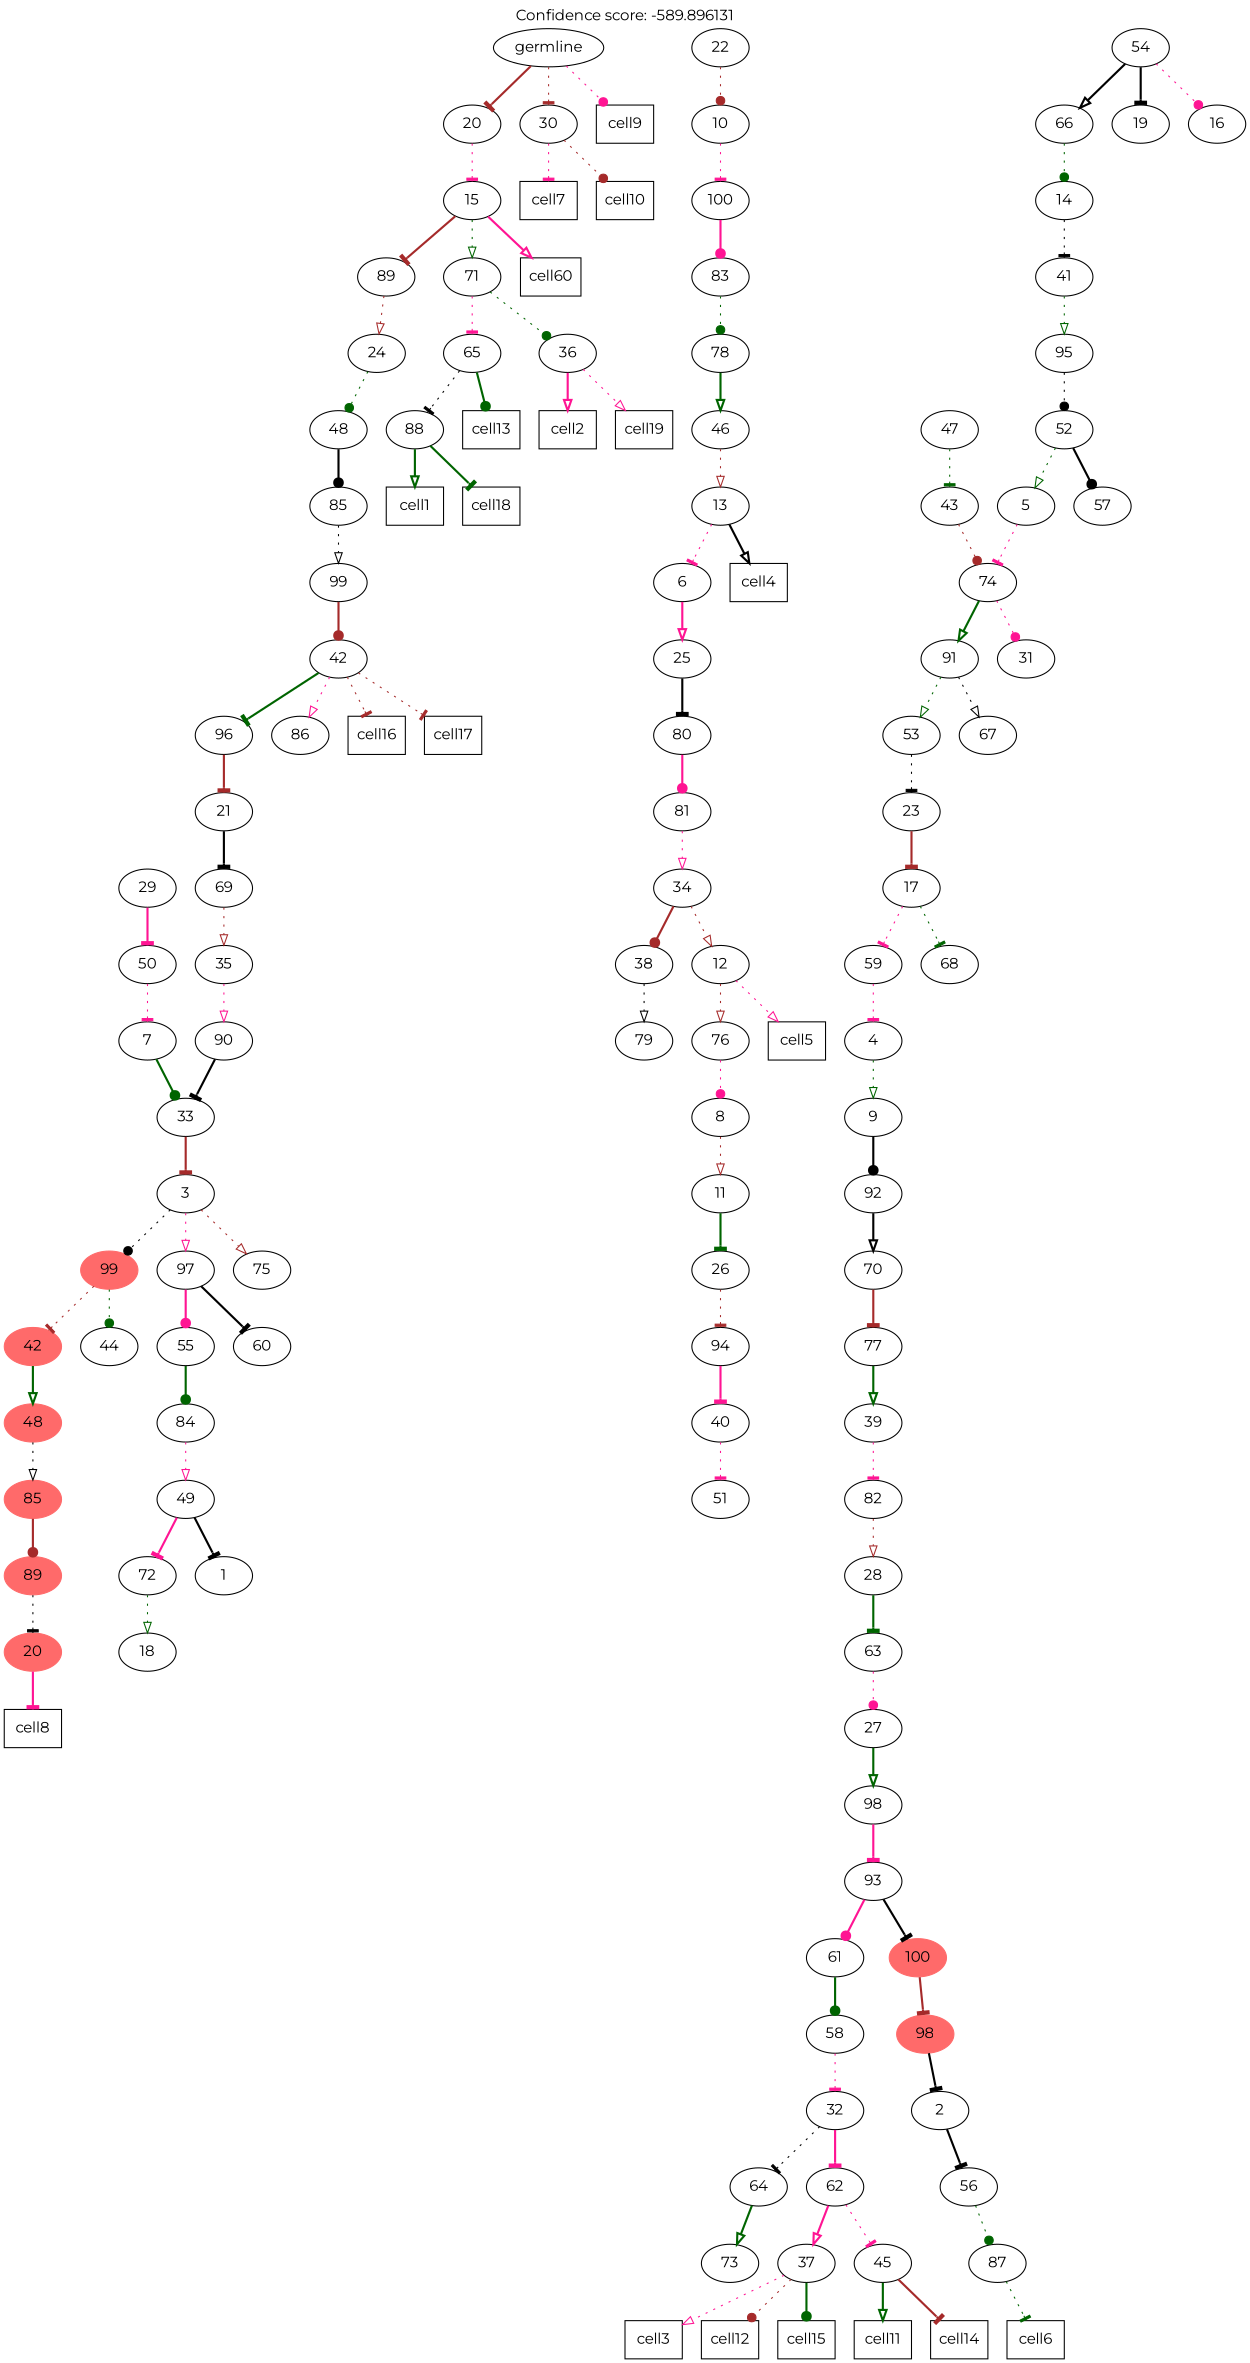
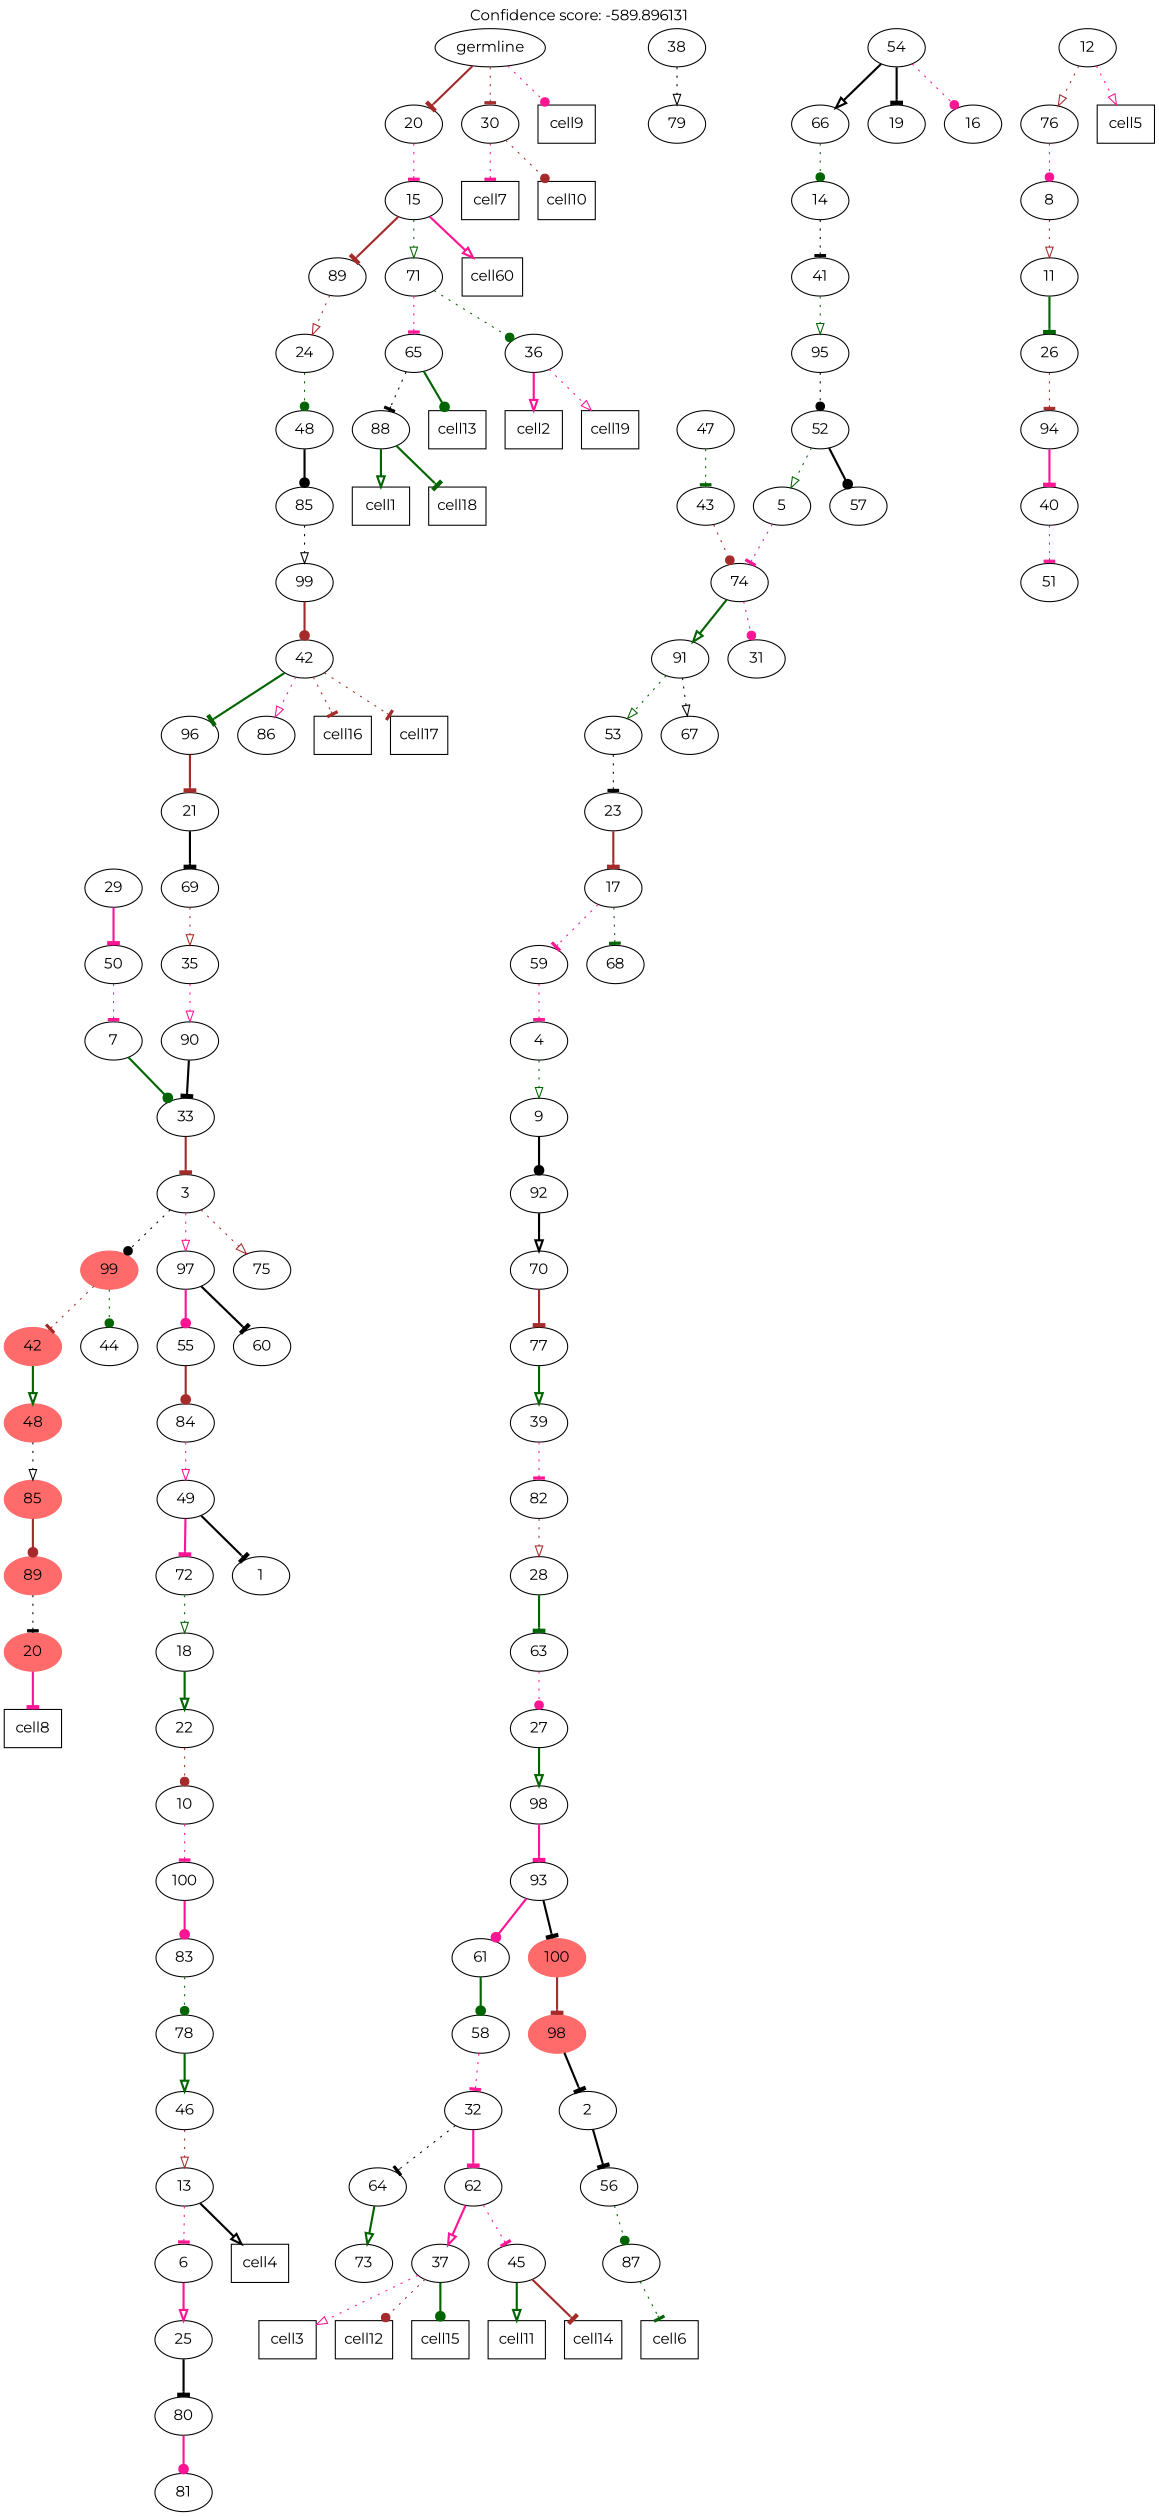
  digraph {
    fontname=Montserrat
    label="Confidence score: -589.896131"
    labelloc=t
    node [fontname=Montserrat]
    edge [arrowhead=tee color=deeppink fontname=Montserrat style=dotted]
    n1 [color=indianred1 label=89 style=filled]
    n2 [color=indianred1 label=20 style=filled]
    cell8 [shape=box]
    n4 [color=indianred1 label=85 style=filled]
    n5 [color=indianred1 label=48 style=filled]
    n6 [color=indianred1 label=42 style=filled]
    n7 [color=indianred1 label=99 style=filled]
    n8 [label=44]
    n9 [label=38]
    n10 [label=79]
    n11 [label=64]
    n12 [label=73]
    n13 [label=62]
    n14 [label=37]
    n15 [label=45]
    cell3 [shape=box]
    cell12 [shape=box]
    cell15 [shape=box]
    cell11 [shape=box]
    cell14 [shape=box]
    n21 [label=32]
    n22 [label=58]
    n23 [label=61]
    n24 [label=56]
    n25 [label=87]
    cell6 [shape=box]
    n27 [label=2]
    n28 [color=indianred1 label=98 style=filled]
    n29 [color=indianred1 label=100 style=filled]
    n30 [label=93]
    n31 [label=98]
    n32 [label=27]
    n33 [label=63]
    n34 [label=28]
    n35 [label=82]
    n36 [label=39]
    n37 [label=77]
    n38 [label=70]
    n39 [label=92]
    n40 [label=9]
    n41 [label=4]
    n42 [label=59]
    n43 [label=17]
    n44 [label=68]
    n45 [label=23]
    n46 [label=53]
    n47 [label=91]
    n48 [label=67]
    n49 [label=74]
    n50 [label=31]
    n51 [label=43]
    n52 [label=47]
    n53 [label=5]
    n54 [label=52]
    n55 [label=57]
    n56 [label=95]
    n57 [label=41]
    n58 [label=14]
    n59 [label=66]
    n60 [label=54]
    n61 [label=19]
    n62 [label=16]
    n63 [label=51]
    n64 [label=40]
    n65 [label=94]
    n66 [label=26]
    n67 [label=11]
    n68 [label=8]
    n69 [label=76]
    n70 [label=12]
    cell5 [shape=box]
-   n72 [label=34]
    n73 [label=81]
    n74 [label=80]
    n75 [label=25]
    n76 [label=6]
    n77 [label=13]
    cell4 [shape=box]
    n79 [label=46]
    n80 [label=78]
    n81 [label=83]
    n82 [label=100]
    n83 [label=10]
    n84 [label=22]
    n85 [label=18]
    n86 [label=72]
    n87 [label=49]
    n88 [label=1]
    n89 [label=84]
    n90 [label=55]
    n91 [label=97]
    n92 [label=60]
    n93 [label=3]
    n94 [label=75]
    n95 [label=33]
    n96 [label=7]
    n97 [label=50]
    n98 [label=29]
    n99 [label=90]
    n100 [label=35]
    n101 [label=69]
    n102 [label=21]
    n103 [label=96]
    n104 [label=42]
    n105 [label=86]
    cell16 [shape=box]
    cell17 [shape=box]
    n108 [label=99]
    n109 [label=85]
    n110 [label=48]
    n111 [label=24]
    n112 [label=89]
    n113 [label=65]
    n114 [label=88]
    cell13 [shape=box]
    cell1 [shape=box]
    cell18 [shape=box]
    n118 [label=71]
    n119 [label=36]
    cell2 [shape=box]
    cell19 [shape=box]
    n122 [label=15]
    n123 [label=cell60 shape=box]
    n124 [label=20]
    n125 [label=germline]
    n126 [label=30]
    cell9 [shape=box]
    cell7 [shape=box]
    cell10 [shape=box]
    n1 -> n2 [color=black]
    n2 -> cell8 [style=bold]
    n4 -> n1 [arrowhead=dot color=brown style=bold]
    n5 -> n4 [arrowhead=onormal color=black]
    n6 -> n5 [arrowhead=onormal color=darkgreen style=bold]
    n7 -> n6 [color=brown]
    n7 -> n8 [arrowhead=dot color=darkgreen]
    n9 -> n10 [arrowhead=onormal color=black]
    n11 -> n12 [arrowhead=onormal color=darkgreen style=bold]
    n13 -> n14 [arrowhead=onormal style=bold]
    n13 -> n15
    n14 -> cell3 [arrowhead=onormal]
    n14 -> cell12 [arrowhead=dot color=brown]
    n14 -> cell15 [arrowhead=dot color=darkgreen style=bold]
    n15 -> cell11 [arrowhead=onormal color=darkgreen style=bold]
    n15 -> cell14 [color=brown style=bold]
    n21 -> n11 [color=black]
    n21 -> n13 [style=bold]
    n22 -> n21
    n23 -> n22 [arrowhead=dot color=darkgreen style=bold]
    n24 -> n25 [arrowhead=dot color=darkgreen]
    n25 -> cell6 [color=darkgreen]
    n27 -> n24 [color=black style=bold]
    n28 -> n27 [color=black style=bold]
    n29 -> n28 [color=brown style=bold]
    n30 -> n23 [arrowhead=dot style=bold]
    n30 -> n29 [color=black style=bold]
    n31 -> n30 [style=bold]
    n32 -> n31 [arrowhead=onormal color=darkgreen style=bold]
    n33 -> n32 [arrowhead=dot]
    n34 -> n33 [color=darkgreen style=bold]
    n35 -> n34 [arrowhead=onormal color=brown]
    n36 -> n35
    n37 -> n36 [arrowhead=onormal color=darkgreen style=bold]
    n38 -> n37 [color=brown style=bold]
    n39 -> n38 [arrowhead=onormal color=black style=bold]
    n40 -> n39 [arrowhead=dot color=black style=bold]
    n41 -> n40 [arrowhead=onormal color=darkgreen]
    n42 -> n41
    n43 -> n42
    n43 -> n44 [color=darkgreen]
    n45 -> n43 [color=brown style=bold]
    n46 -> n45 [color=black]
    n47 -> n46 [arrowhead=onormal color=darkgreen]
    n47 -> n48 [arrowhead=onormal color=black]
    n49 -> n47 [arrowhead=onormal color=darkgreen style=bold]
    n49 -> n50 [arrowhead=dot]
    n51 -> n49 [arrowhead=dot color=brown]
    n52 -> n51 [color=darkgreen]
    n53 -> n49
    n54 -> n53 [arrowhead=onormal color=darkgreen]
    n54 -> n55 [arrowhead=dot color=black style=bold]
    n56 -> n54 [arrowhead=dot color=black]
    n57 -> n56 [arrowhead=onormal color=darkgreen]
    n58 -> n57 [color=black]
    n59 -> n58 [arrowhead=dot color=darkgreen]
    n60 -> n59 [arrowhead=onormal color=black style=bold]
    n60 -> n61 [color=black style=bold]
    n60 -> n62 [arrowhead=dot]
    n64 -> n63
    n65 -> n64 [style=bold]
    n66 -> n65 [color=brown]
    n67 -> n66 [color=darkgreen style=bold]
    n68 -> n67 [arrowhead=onormal color=brown]
    n69 -> n68 [arrowhead=dot]
    n70 -> n69 [arrowhead=onormal color=brown]
    n70 -> cell5 [arrowhead=onormal]
-   n72 -> n9 [arrowhead=dot color=brown style=bold]
-   n72 -> n70 [arrowhead=onormal color=brown]
-   n73 -> n72 [arrowhead=onormal]
    n74 -> n73 [arrowhead=dot style=bold]
    n75 -> n74 [color=black style=bold]
    n76 -> n75 [arrowhead=onormal style=bold]
    n77 -> n76
    n77 -> cell4 [arrowhead=onormal color=black style=bold]
    n79 -> n77 [arrowhead=onormal color=brown]
    n80 -> n79 [arrowhead=onormal color=darkgreen style=bold]
    n81 -> n80 [arrowhead=dot color=darkgreen]
    n82 -> n81 [arrowhead=dot style=bold]
    n83 -> n82
    n84 -> n83 [arrowhead=dot color=brown]
+   n85 -> n84 [arrowhead=onormal color=darkgreen style=bold]
    n86 -> n85 [arrowhead=onormal color=darkgreen]
    n87 -> n86 [style=bold]
    n87 -> n88 [color=black style=bold]
    n89 -> n87 [arrowhead=onormal]
-   n90 -> n89 [arrowhead=dot color=darkgreen style=bold]
+   n90 -> n89 [arrowhead=dot color=brown style=bold]
    n91 -> n90 [arrowhead=dot style=bold]
    n91 -> n92 [color=black style=bold]
    n93 -> n7 [arrowhead=dot color=black]
    n93 -> n91 [arrowhead=onormal]
    n93 -> n94 [arrowhead=onormal color=brown]
    n95 -> n93 [color=brown style=bold]
    n96 -> n95 [arrowhead=dot color=darkgreen style=bold]
    n97 -> n96
    n98 -> n97 [style=bold]
    n99 -> n95 [color=black style=bold]
    n100 -> n99 [arrowhead=onormal]
    n101 -> n100 [arrowhead=onormal color=brown]
    n102 -> n101 [color=black style=bold]
    n103 -> n102 [color=brown style=bold]
    n104 -> n103 [color=darkgreen style=bold]
    n104 -> n105 [arrowhead=onormal]
    n104 -> cell16 [color=brown]
    n104 -> cell17 [color=brown]
    n108 -> n104 [arrowhead=dot color=brown style=bold]
    n109 -> n108 [arrowhead=onormal color=black]
    n110 -> n109 [arrowhead=dot color=black style=bold]
    n111 -> n110 [arrowhead=dot color=darkgreen]
    n112 -> n111 [arrowhead=onormal color=brown]
    n113 -> n114 [color=black]
    n113 -> cell13 [arrowhead=dot color=darkgreen style=bold]
    n114 -> cell1 [arrowhead=onormal color=darkgreen style=bold]
    n114 -> cell18 [color=darkgreen style=bold]
    n118 -> n113
    n118 -> n119 [arrowhead=dot color=darkgreen]
    n119 -> cell2 [arrowhead=onormal style=bold]
    n119 -> cell19 [arrowhead=onormal]
    n122 -> n112 [color=brown style=bold]
    n122 -> n118 [arrowhead=onormal color=darkgreen]
    n122 -> n123 [arrowhead=onormal style=bold]
    n124 -> n122
    n125 -> n124 [color=brown style=bold]
    n125 -> n126 [color=brown]
    n125 -> cell9 [arrowhead=dot]
    n126 -> cell7
    n126 -> cell10 [arrowhead=dot color=brown]
  }
